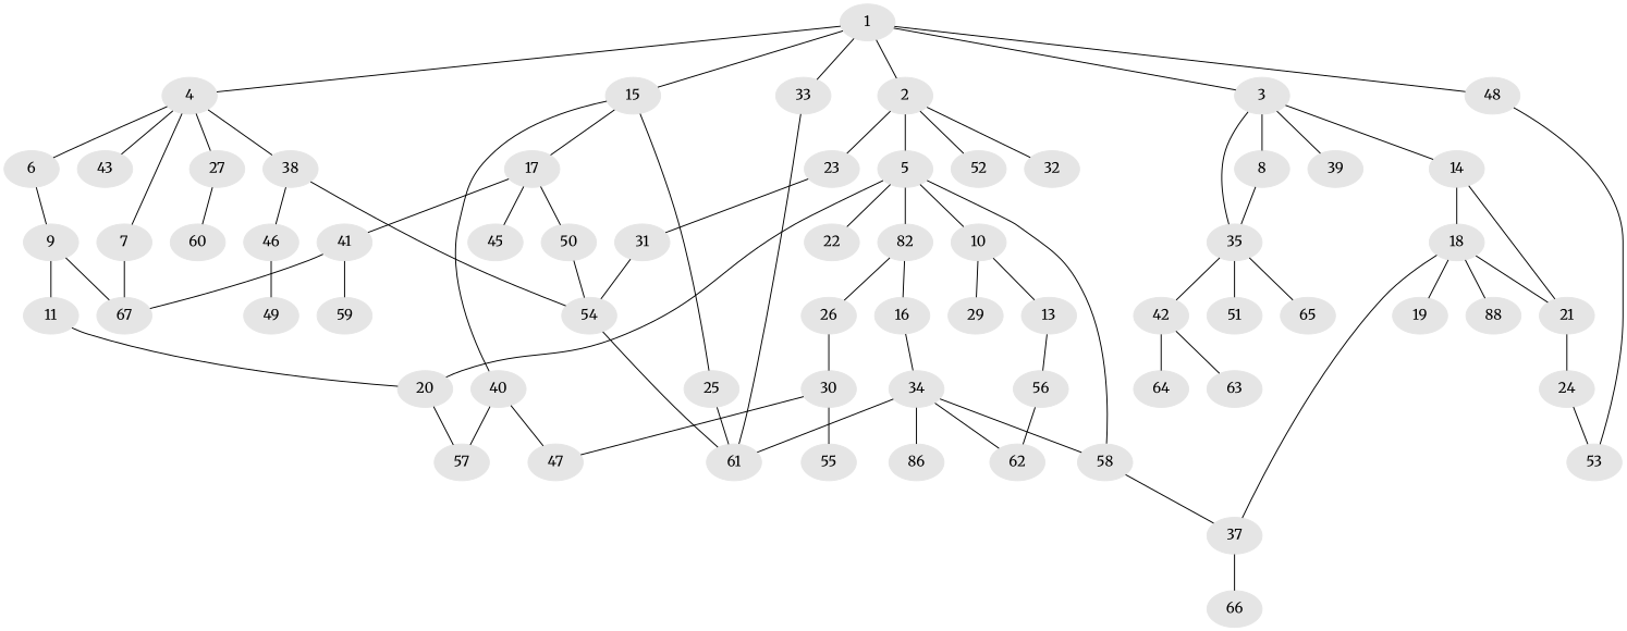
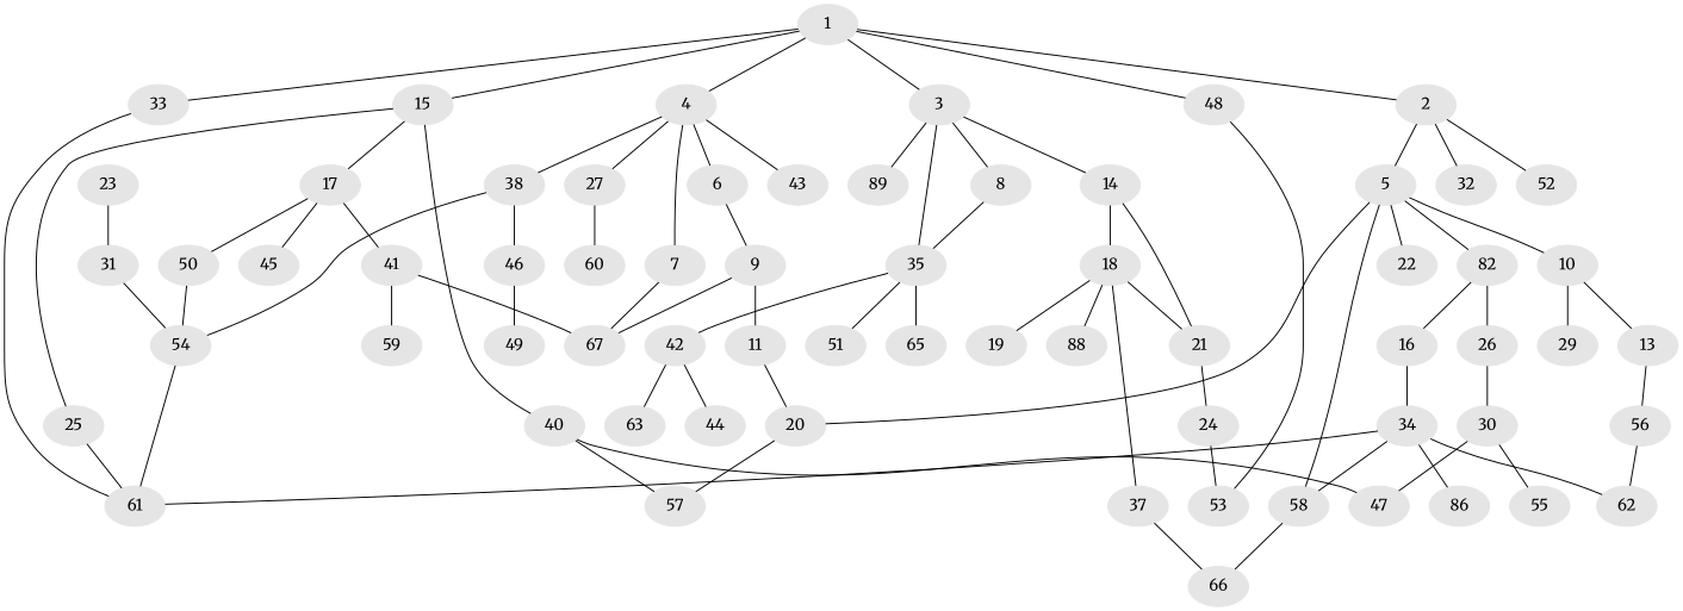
  graph {
    fontname=Merriweather
    node [color=gray90 fontname=Merriweather style=filled]
    edge [fontname=Merriweather]
    1
    2
    3
    4
    15
    33
    48
    5
    23
    32
    52
    8
    14
    35
-   39
+   39 [label=89]
    6
    7
    27
    38
    43
    17
    25
    40
    61
    53
    10
    n27 [label=82]
    20
    22
    58
    31
    18
    21
    42
    51
    65
    9
    n38 [label=67]
    60
    54
    46
    13
    29
    16
    26
    57
    66
    11
    56
    34
    30
    62
    19
    n54 [label=88]
    37
    24
    41
    45
    50
    47
    n61 [label=86]
    59
    55
-   44 [label=64]
+   44
    63
    49
    1 -- 2
    1 -- 3
    1 -- 4
    1 -- 15
    1 -- 33
    1 -- 48
    2 -- 5
-   2 -- 23
    2 -- 32
    2 -- 52
    3 -- 8
    3 -- 14
    3 -- 35
    3 -- 39
    4 -- 6
    4 -- 7
    4 -- 27
    4 -- 38
    4 -- 43
    15 -- 17
    15 -- 25
    15 -- 40
    33 -- 61
    48 -- 53
    5 -- 10
    5 -- n27
    5 -- 20
    5 -- 22
    5 -- 58
    23 -- 31
    8 -- 35
    14 -- 18
    14 -- 21
    35 -- 42
    35 -- 51
    35 -- 65
    6 -- 9
    7 -- n38
    27 -- 60
    38 -- 54
    38 -- 46
    17 -- 41
    17 -- 45
    17 -- 50
    25 -- 61
    40 -- 57
    40 -- 47
    10 -- 13
    10 -- 29
    n27 -- 16
    n27 -- 26
    20 -- 57
-   58 -- 37
+   58 -- 66
    31 -- 54
    18 -- 21
    18 -- 19
    18 -- n54
    18 -- 37
    21 -- 24
    42 -- 44
    42 -- 63
    9 -- n38
    9 -- 11
    54 -- 61
    46 -- 49
    13 -- 56
    16 -- 34
    26 -- 30
    11 -- 20
    56 -- 62
    34 -- 61
    34 -- 58
    34 -- 62
    34 -- n61
    30 -- 47
    30 -- 55
    37 -- 66
    24 -- 53
    41 -- n38
    41 -- 59
    50 -- 54
  }
